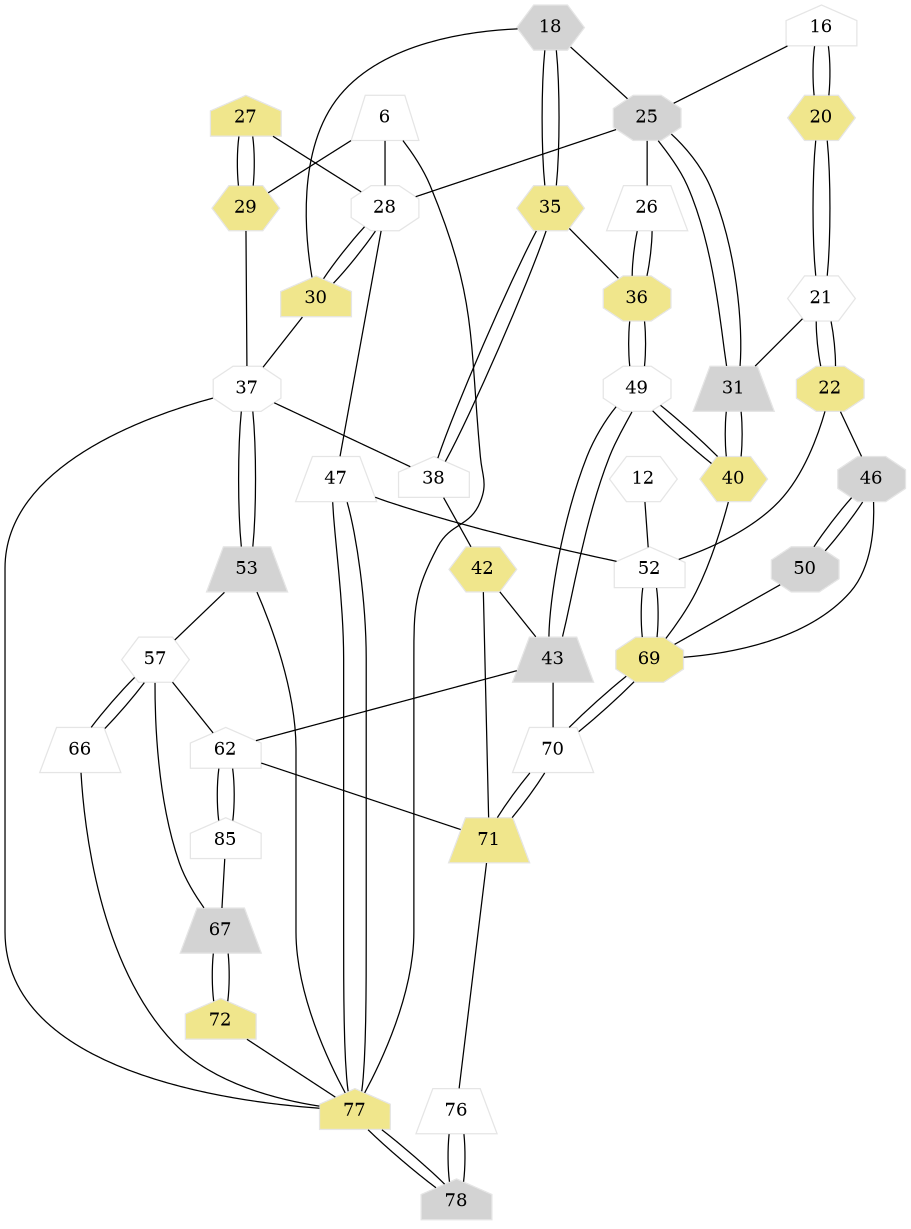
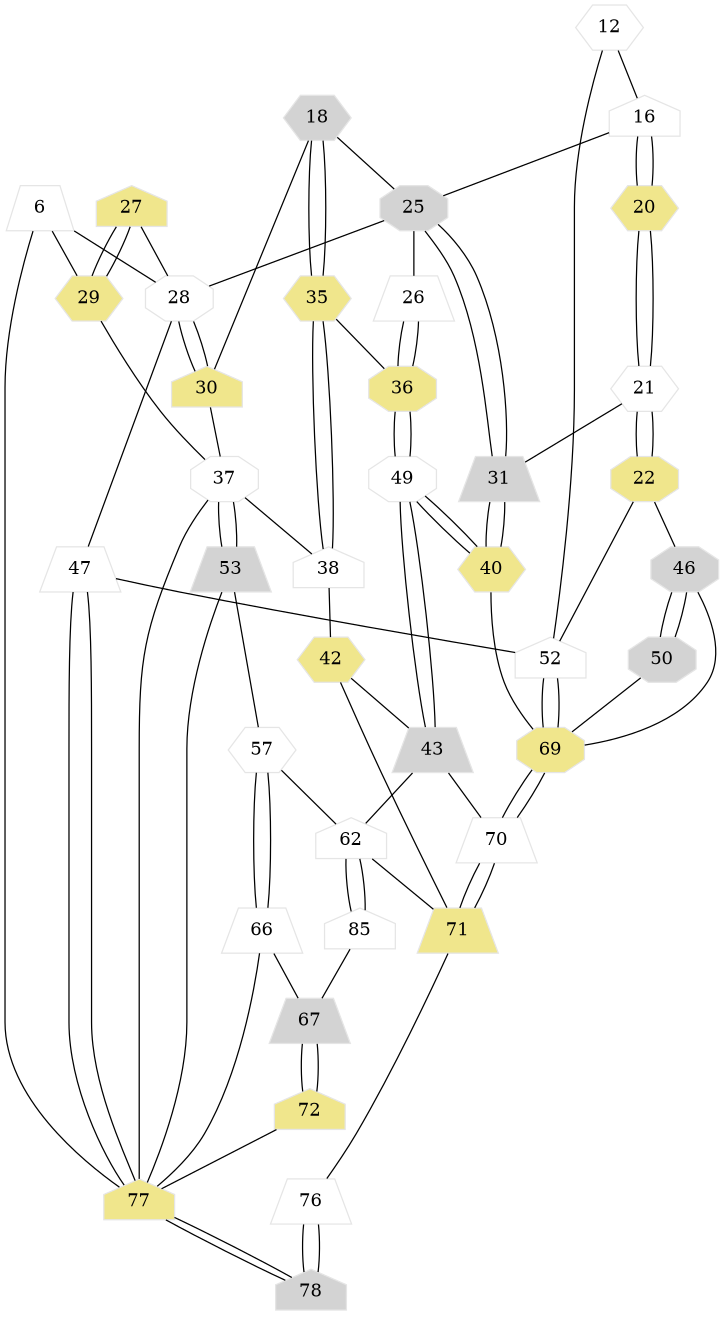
  graph {
    node [color=gray90 fillcolor=white shape=trapezium style=filled]
    6 [super="+2"]
    28 [shape=octagon super="+10"]
    29 [fillcolor=khaki shape=hexagon super="+23+24"]
    77 [fillcolor=khaki shape=house super="+75+68+49"]
    30 [fillcolor=khaki shape=house super="+17"]
    47 [super="+4"]
    37 [shape=octagon super="+33"]
    78 [fillcolor=lightgrey shape=house]
    12 [shape=hexagon]
    16 [shape=house super="+15"]
    52 [shape=house super="+11"]
    20 [fillcolor=khaki shape=hexagon]
    25 [fillcolor=lightgrey shape=octagon super="+14+19"]
    69 [fillcolor=khaki shape=octagon super="+56+54"]
    21 [shape=hexagon]
    31 [fillcolor=lightgrey]
    26
    18 [fillcolor=lightgrey shape=hexagon]
    35 [fillcolor=khaki shape=hexagon]
    36 [fillcolor=khaki shape=octagon]
    38 [shape=house]
    22 [fillcolor=khaki shape=octagon]
    46 [fillcolor=lightgrey shape=octagon super="+45"]
    40 [fillcolor=khaki shape=hexagon]
    50 [fillcolor=lightgrey shape=octagon]
    n26 [label=49 shape=octagon]
    27 [fillcolor=khaki shape=house]
    53 [fillcolor=lightgrey]
    42 [fillcolor=khaki shape=hexagon super="+41"]
    43 [fillcolor=lightgrey]
    57 [shape=hexagon]
    71 [fillcolor=khaki super="+64+63+60"]
    62 [shape=house super="+59+58"]
    70 [super="+61+55"]
    n35 [label=85 shape=house]
    76 [super="+74+73"]
    66
    67 [fillcolor=lightgrey]
    72 [fillcolor=khaki shape=house]
    6 -- 28
    6 -- 29 [weight=2]
    6 -- 77
    28 -- 30 [weight=2]
    28 -- 30
    28 -- 47
    29 -- 37
    77 -- 78
    77 -- 78
    30 -- 37
    47 -- 77 [weight=3]
    47 -- 77
    47 -- 52 [weight=2]
    37 -- 77
    37 -- 38
    37 -- 53
    37 -- 53
+   12 -- 16
    12 -- 52
    16 -- 20 [weight=2]
    16 -- 20
    16 -- 25
    52 -- 69 [weight=2]
    52 -- 69
    20 -- 21
    20 -- 21
    25 -- 28
    25 -- 31
    25 -- 31
    25 -- 26 [weight=2]
    69 -- 70 [weight=2]
    69 -- 70
    21 -- 31
    21 -- 22
    21 -- 22
    31 -- 40
    31 -- 40
    26 -- 36
    26 -- 36
    18 -- 30
    18 -- 25
    18 -- 35
    18 -- 35
    35 -- 36
    35 -- 38
    35 -- 38
    36 -- n26
    36 -- n26
    38 -- 42
    22 -- 52
    22 -- 46
    46 -- 69
    46 -- 50 [weight=2]
    46 -- 50
    40 -- 69
    50 -- 69
    n26 -- 40
    n26 -- 40
    n26 -- 43
    n26 -- 43
    27 -- 28
    27 -- 29 [weight=2]
    27 -- 29
    53 -- 77
    53 -- 57
    42 -- 43
    42 -- 71
    43 -- 62
    43 -- 70
    57 -- 62
    57 -- 66
    57 -- 66
    71 -- 76 [weight=2]
    62 -- 71
    62 -- n35 [weight=2]
    62 -- n35
    70 -- 71 [weight=2]
    70 -- 71
    n35 -- 67
    76 -- 78 [weight=2]
    76 -- 78
    66 -- 77
-   57 -- 67
+   66 -- 67
    67 -- 72
    67 -- 72
    72 -- 77
  }
